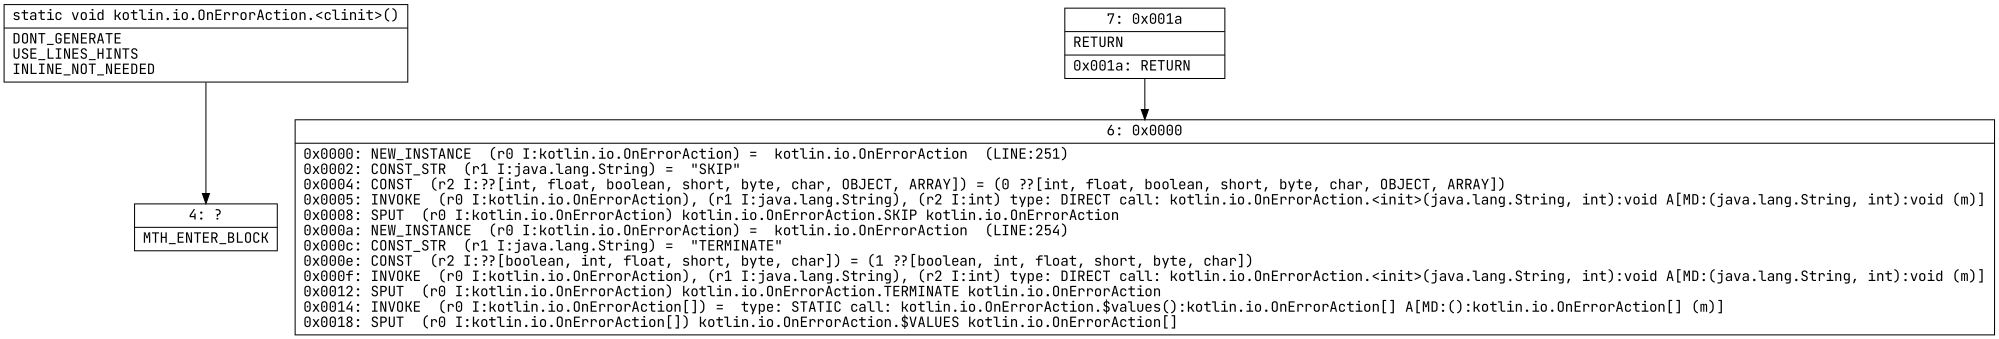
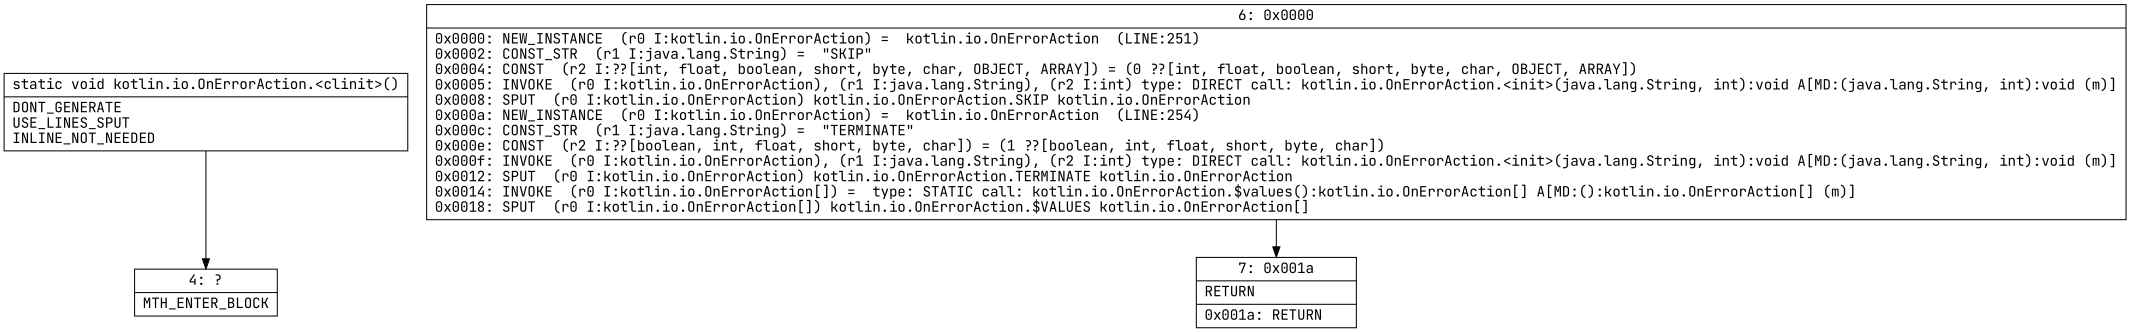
  digraph {
    fontname="JetBrains Mono"
    node [fontname="JetBrains Mono" shape=record]
    edge [fontname="JetBrains Mono"]
    n1 [label="{4\:\ ?|MTH_ENTER_BLOCK\l}"]
    n2 [label="{6\:\ 0x0000|0x0000: NEW_INSTANCE  (r0 I:kotlin.io.OnErrorAction) =  kotlin.io.OnErrorAction  (LINE:251)\l0x0002: CONST_STR  (r1 I:java.lang.String) =  \"SKIP\" \l0x0004: CONST  (r2 I:??[int, float, boolean, short, byte, char, OBJECT, ARRAY]) = (0 ??[int, float, boolean, short, byte, char, OBJECT, ARRAY]) \l0x0005: INVOKE  (r0 I:kotlin.io.OnErrorAction), (r1 I:java.lang.String), (r2 I:int) type: DIRECT call: kotlin.io.OnErrorAction.\<init\>(java.lang.String, int):void A[MD:(java.lang.String, int):void (m)]\l0x0008: SPUT  (r0 I:kotlin.io.OnErrorAction) kotlin.io.OnErrorAction.SKIP kotlin.io.OnErrorAction \l0x000a: NEW_INSTANCE  (r0 I:kotlin.io.OnErrorAction) =  kotlin.io.OnErrorAction  (LINE:254)\l0x000c: CONST_STR  (r1 I:java.lang.String) =  \"TERMINATE\" \l0x000e: CONST  (r2 I:??[boolean, int, float, short, byte, char]) = (1 ??[boolean, int, float, short, byte, char]) \l0x000f: INVOKE  (r0 I:kotlin.io.OnErrorAction), (r1 I:java.lang.String), (r2 I:int) type: DIRECT call: kotlin.io.OnErrorAction.\<init\>(java.lang.String, int):void A[MD:(java.lang.String, int):void (m)]\l0x0012: SPUT  (r0 I:kotlin.io.OnErrorAction) kotlin.io.OnErrorAction.TERMINATE kotlin.io.OnErrorAction \l0x0014: INVOKE  (r0 I:kotlin.io.OnErrorAction[]) =  type: STATIC call: kotlin.io.OnErrorAction.$values():kotlin.io.OnErrorAction[] A[MD:():kotlin.io.OnErrorAction[] (m)]\l0x0018: SPUT  (r0 I:kotlin.io.OnErrorAction[]) kotlin.io.OnErrorAction.$VALUES kotlin.io.OnErrorAction[] \l}"]
    n3 [label="{7\:\ 0x001a|RETURN\l|0x001a: RETURN   \l}"]
-   n4 [label="{static void kotlin.io.OnErrorAction.\<clinit\>()  | DONT_GENERATE\lUSE_LINES_HINTS\lINLINE_NOT_NEEDED\l}"]
-   n3 -> n2
+   n4 [label="{static void kotlin.io.OnErrorAction.\<clinit\>()  | DONT_GENERATE\lUSE_LINES_SPUT\lINLINE_NOT_NEEDED\l}"]
+   n2 -> n3
    n4 -> n1
  }
